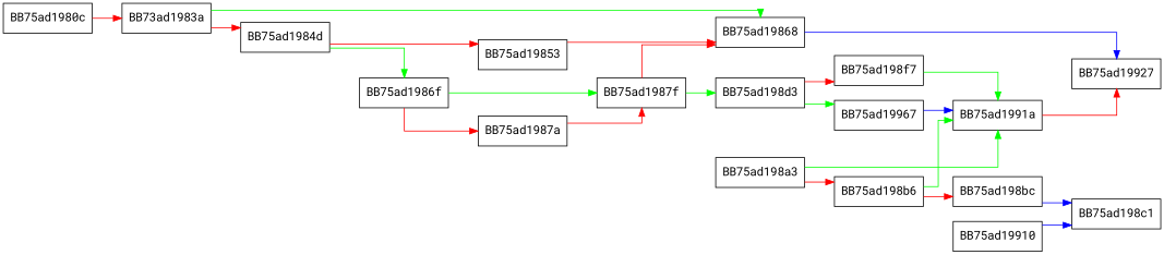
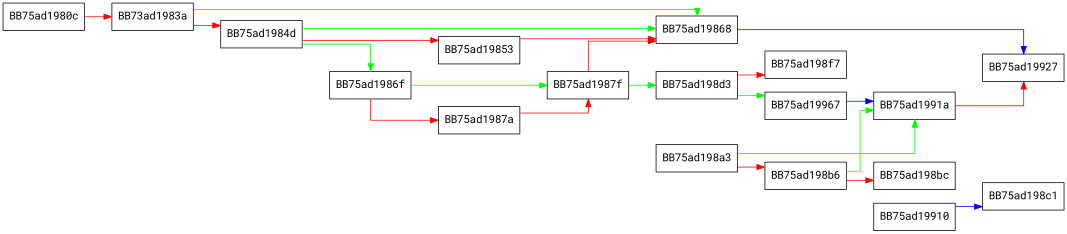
  digraph {
    fontname="Roboto Mono"
    rankdir=LR
    splines=ortho
    node [fontname="Roboto Mono" shape=box]
    edge [color=red fontname="Roboto Mono"]
    n1 [label=BB73ad1983a]
    BB75ad1980c
    BB75ad1986f
    BB75ad1987f
    BB75ad1987a
    BB75ad19868
    BB75ad1984d
    BB75ad198d3
    BB75ad19927
    BB75ad19853
    n11 [label=BB75ad19967]
    BB75ad198f7
    BB75ad198a3
    BB75ad1991a
    BB75ad198b6
    BB75ad198bc
    BB75ad198c1
    BB75ad19910
    n1 -> BB75ad19868 [color=green]
    n1 -> BB75ad1984d
    BB75ad1980c -> n1
    BB75ad1986f -> BB75ad1987f [color=green]
    BB75ad1986f -> BB75ad1987a
    BB75ad1987f -> BB75ad19868
    BB75ad1987f -> BB75ad198d3 [color=green]
    BB75ad1987a -> BB75ad1987f
    BB75ad19868 -> BB75ad19927 [color=blue]
    BB75ad1984d -> BB75ad1986f [color=green]
+   BB75ad1984d -> BB75ad19868 [color=green]
    BB75ad1984d -> BB75ad19853
    BB75ad198d3 -> n11 [color=green]
    BB75ad198d3 -> BB75ad198f7
    BB75ad19853 -> BB75ad19868
    n11 -> BB75ad1991a [color=blue]
-   BB75ad198f7 -> BB75ad1991a [color=green]
    BB75ad198a3 -> BB75ad1991a [color=green]
    BB75ad198a3 -> BB75ad198b6
    BB75ad1991a -> BB75ad19927
    BB75ad198b6 -> BB75ad1991a [color=green]
    BB75ad198b6 -> BB75ad198bc
-   BB75ad198bc -> BB75ad198c1 [color=blue]
    BB75ad19910 -> BB75ad198c1 [color=blue]
  }
